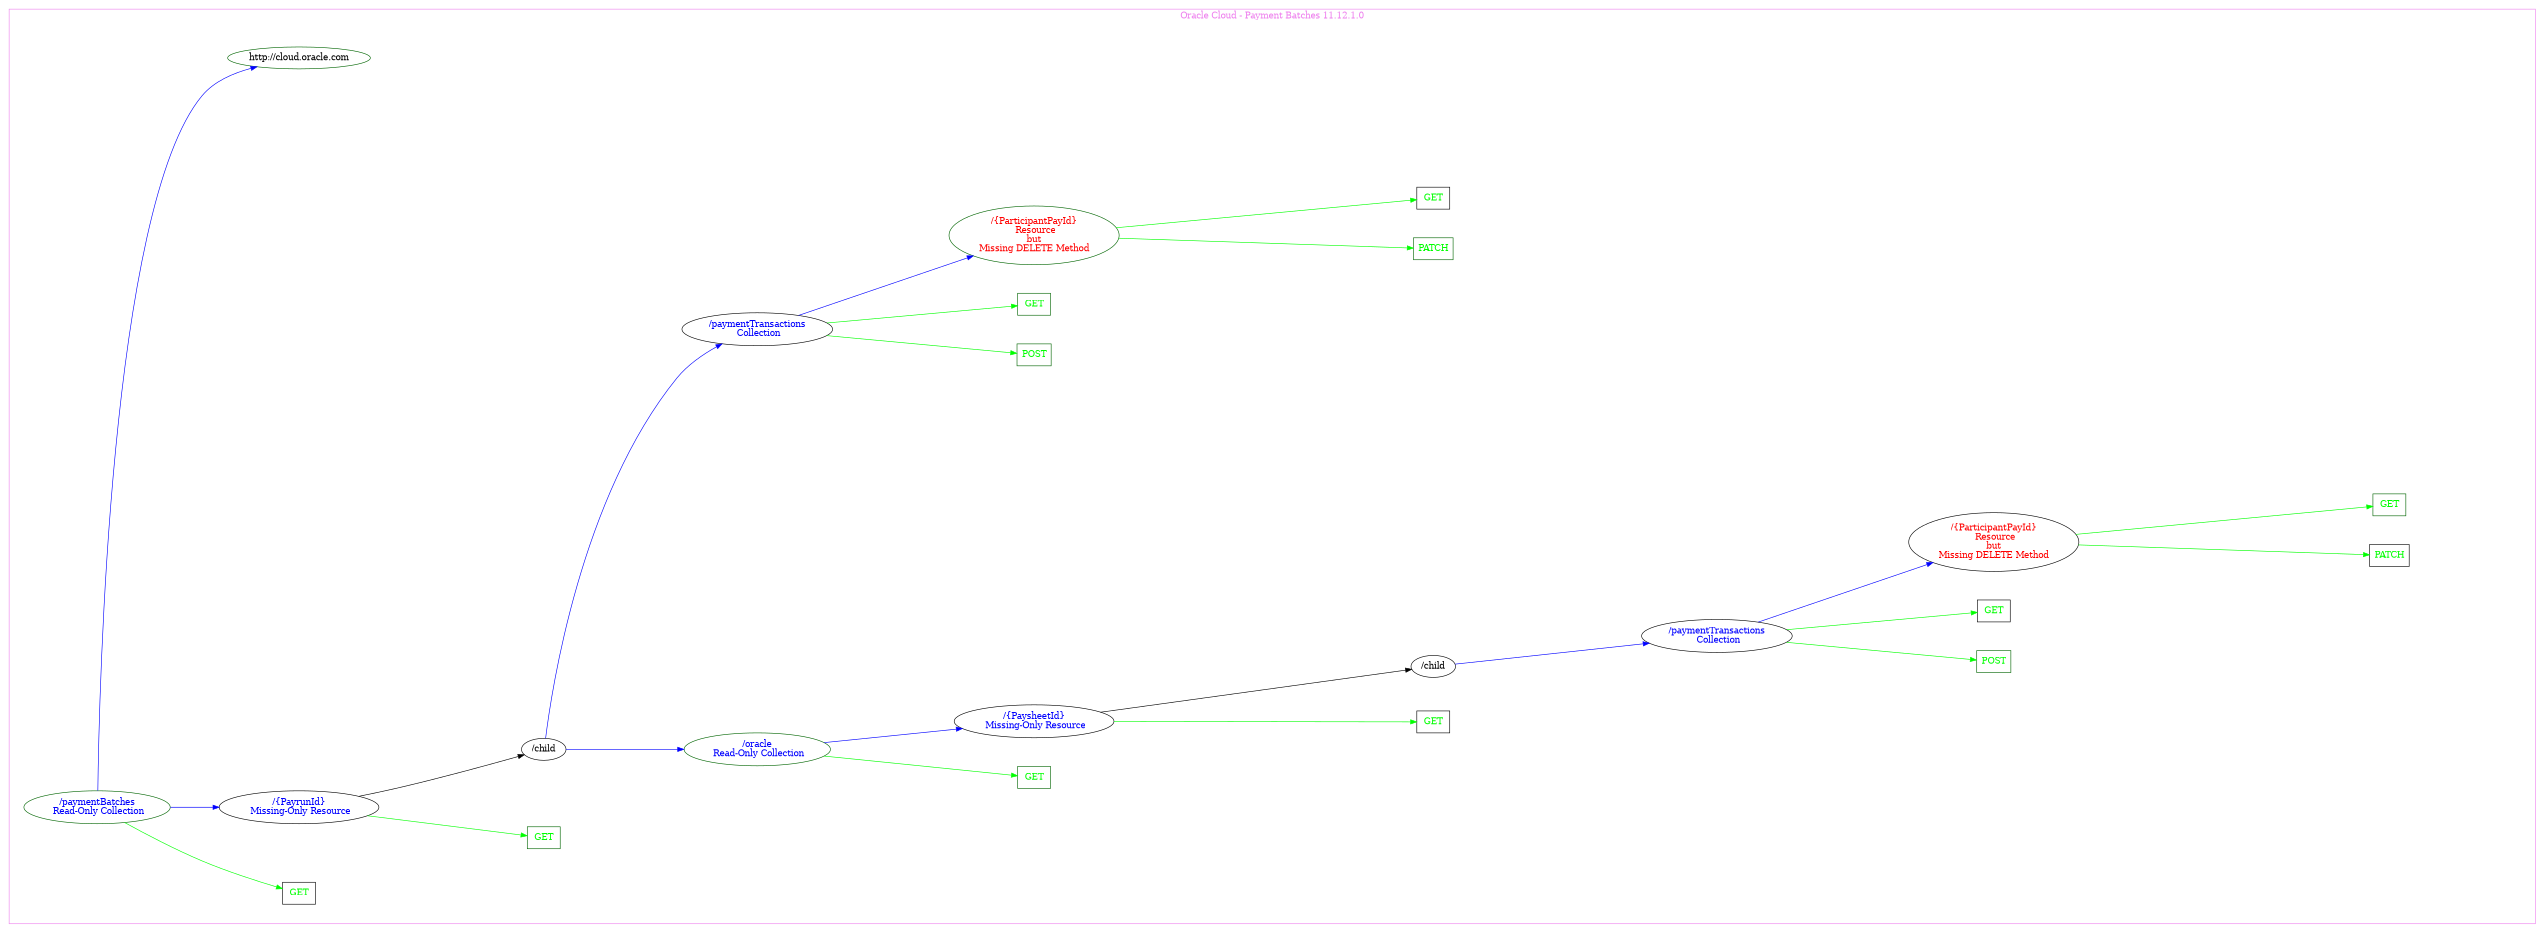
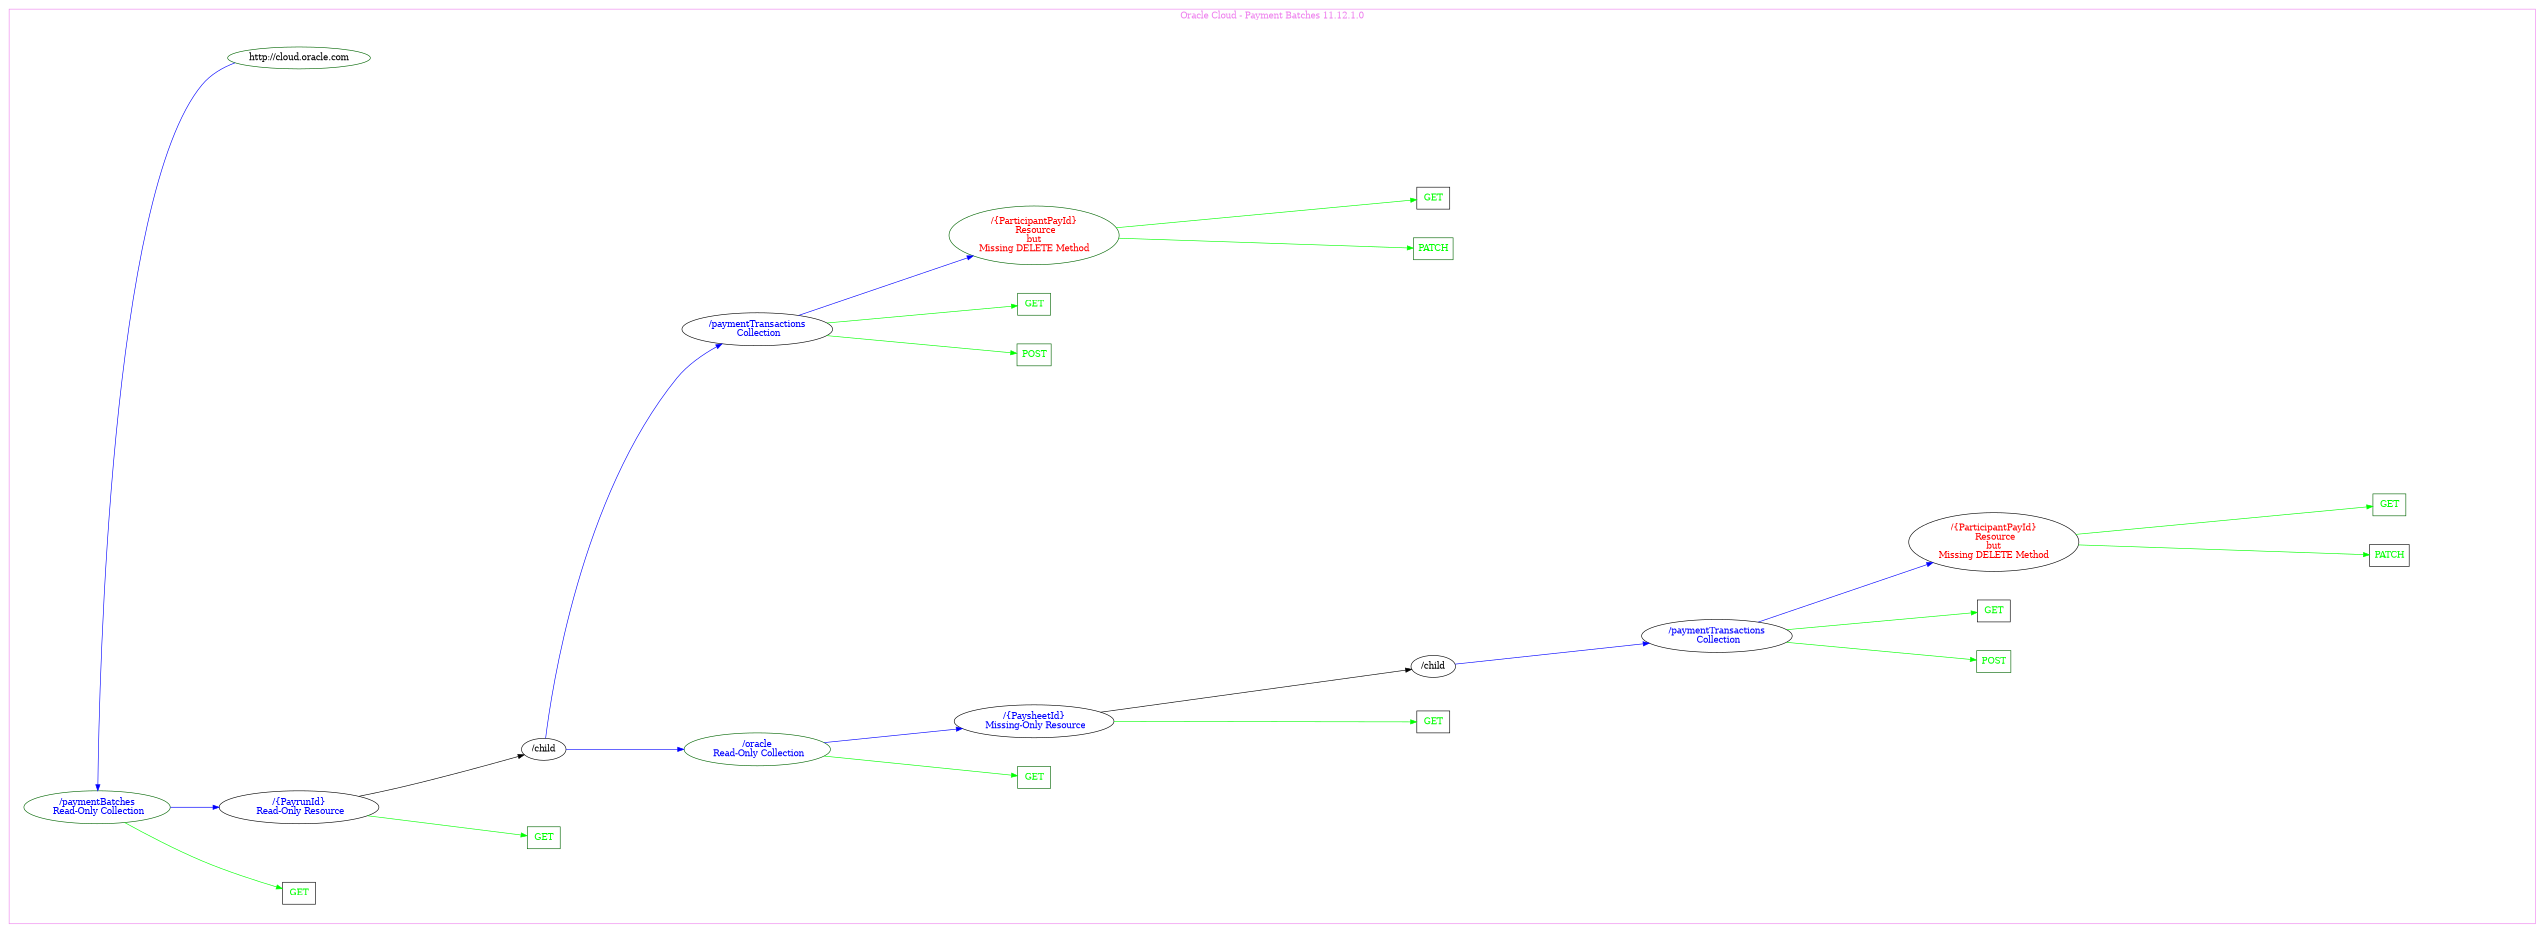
  digraph {
    rankdir=LR
    node [color=black fontcolor=green shape=box]
    edge [color=green fontcolor=green]
    n1 [label=GET]
    n2 [color=darkgreen label=GET]
    n3 [color=darkgreen label=GET]
    n4 [label=GET]
    n5 [color=darkgreen label=POST]
    n6 [label=GET]
    n7 [label=PATCH]
    n8 [color=darkgreen label=GET]
    n9 [fontcolor=red label="/{ParticipantPayId}\n Resource\nbut\nMissing DELETE Method" shape=ellipse]
    n10 [fontcolor=blue label="/paymentTransactions\n Collection" shape=ellipse]
    n11 [fontcolor=black label="/child" shape=ellipse]
    n12 [fontcolor=blue label="/{PaysheetId}\n Missing-Only Resource" shape=ellipse]
    n13 [color=darkgreen fontcolor=blue label="/oracle\n Read-Only Collection" shape=ellipse]
    n14 [color=darkgreen label=POST]
    n15 [color=darkgreen label=GET]
    n16 [color=darkgreen label=PATCH]
    n17 [label=GET]
    n18 [color=darkgreen fontcolor=red label="/{ParticipantPayId}\n Resource\nbut\nMissing DELETE Method" shape=ellipse]
    n19 [fontcolor=blue label="/paymentTransactions\n Collection" shape=ellipse]
    n20 [fontcolor=black label="/child" shape=ellipse]
-   n21 [fontcolor=blue label="/{PayrunId}\n Missing-Only Resource" shape=ellipse]
+   n21 [fontcolor=blue label="/{PayrunId}\n Read-Only Resource" shape=ellipse]
    n22 [color=darkgreen fontcolor=blue label="/paymentBatches\n Read-Only Collection" shape=ellipse]
    n23 [color=darkgreen fontcolor=black label="http://cloud.oracle.com" shape=ellipse]
    subgraph cluster_1 {
      color=violet
      fontcolor=violet
      label="Oracle Cloud - Payment Batches 11.12.1.0"
      subgraph cluster_2 {
        color=white
        fontcolor=white
        label="Oracle Cloud - Payment Batches 11.12.1.0"
        n23
        subgraph cluster_3 {
          color=white
          fontcolor=white
          label="Oracle Cloud - Payment Batches 11.12.1.0"
          n22
          subgraph cluster_4 {
            color=white
            fontcolor=white
            label="Oracle Cloud - Payment Batches 11.12.1.0"
            n1
          }
          subgraph cluster_5 {
            color=white
            fontcolor=white
            label="Oracle Cloud - Payment Batches 11.12.1.0"
            n21
            subgraph cluster_6 {
              color=white
              fontcolor=white
              label="Oracle Cloud - Payment Batches 11.12.1.0"
              n2
            }
            subgraph cluster_7 {
              color=white
              fontcolor=white
              label="Oracle Cloud - Payment Batches 11.12.1.0"
              n20
              subgraph cluster_8 {
                color=white
                fontcolor=white
                label="Oracle Cloud - Payment Batches 11.12.1.0"
                n13
                subgraph cluster_9 {
                  color=white
                  fontcolor=white
                  label="Oracle Cloud - Payment Batches 11.12.1.0"
                  n3
                }
                subgraph cluster_10 {
                  color=white
                  fontcolor=white
                  label="Oracle Cloud - Payment Batches 11.12.1.0"
                  n12
                  subgraph cluster_11 {
                    color=white
                    fontcolor=white
                    label="Oracle Cloud - Payment Batches 11.12.1.0"
                    n4
                  }
                  subgraph cluster_12 {
                    color=white
                    fontcolor=white
                    label="Oracle Cloud - Payment Batches 11.12.1.0"
                    n11
                    subgraph cluster_13 {
                      color=white
                      fontcolor=white
                      label="Oracle Cloud - Payment Batches 11.12.1.0"
                      n10
                      subgraph cluster_14 {
                        color=white
                        fontcolor=white
                        label="Oracle Cloud - Payment Batches 11.12.1.0"
                        n5
                      }
                      subgraph cluster_15 {
                        color=white
                        fontcolor=white
                        label="Oracle Cloud - Payment Batches 11.12.1.0"
                        n6
                      }
                      subgraph cluster_16 {
                        color=white
                        fontcolor=white
                        label="Oracle Cloud - Payment Batches 11.12.1.0"
                        n9
                        subgraph cluster_17 {
                          color=white
                          fontcolor=white
                          label="Oracle Cloud - Payment Batches 11.12.1.0"
                          n7
                        }
                        subgraph cluster_18 {
                          color=white
                          fontcolor=white
                          label="Oracle Cloud - Payment Batches 11.12.1.0"
                          n8
                        }
                      }
                    }
                  }
                }
              }
              subgraph cluster_19 {
                color=white
                fontcolor=white
                label="Oracle Cloud - Payment Batches 11.12.1.0"
                n19
                subgraph cluster_20 {
                  color=white
                  fontcolor=white
                  label="Oracle Cloud - Payment Batches 11.12.1.0"
                  n14
                }
                subgraph cluster_21 {
                  color=white
                  fontcolor=white
                  label="Oracle Cloud - Payment Batches 11.12.1.0"
                  n15
                }
                subgraph cluster_22 {
                  color=white
                  fontcolor=white
                  label="Oracle Cloud - Payment Batches 11.12.1.0"
                  n18
                  subgraph cluster_23 {
                    color=white
                    fontcolor=white
                    label="Oracle Cloud - Payment Batches 11.12.1.0"
                    n16
                  }
                  subgraph cluster_24 {
                    color=white
                    fontcolor=white
                    label="Oracle Cloud - Payment Batches 11.12.1.0"
                    n17
                  }
                }
              }
            }
          }
        }
      }
    }
    n9 -> n7
    n9 -> n8
    n10 -> n5
    n10 -> n6
    n10 -> n9 [color=blue fontcolor=blue]
    n11 -> n10 [color=blue fontcolor=blue]
    n12 -> n4
    n12 -> n11 [color=black fontcolor=black]
    n13 -> n3
    n13 -> n12 [color=blue fontcolor=blue]
    n18 -> n16
    n18 -> n17
    n19 -> n14
    n19 -> n15
    n19 -> n18 [color=blue fontcolor=blue]
    n20 -> n13 [color=blue fontcolor=blue]
    n20 -> n19 [color=blue fontcolor=blue]
    n21 -> n2
    n21 -> n20 [color=black fontcolor=black]
    n22 -> n1
    n22 -> n21 [color=blue fontcolor=blue]
-   n22 -> n23 [color=blue fontcolor=blue]
+   n23 -> n22 [color=blue fontcolor=blue]
  }
